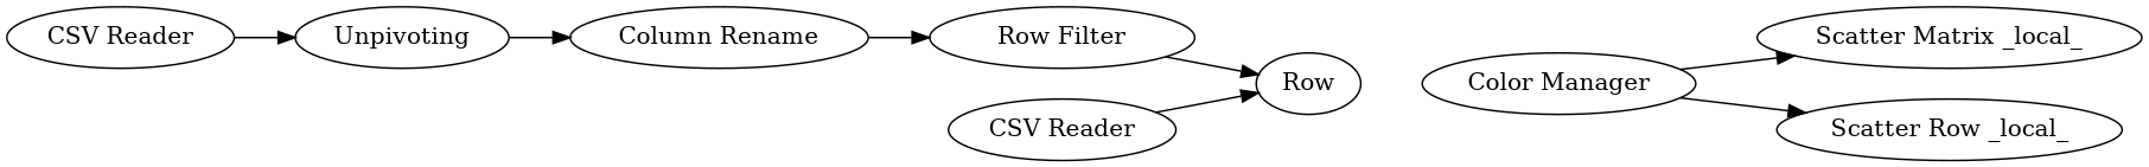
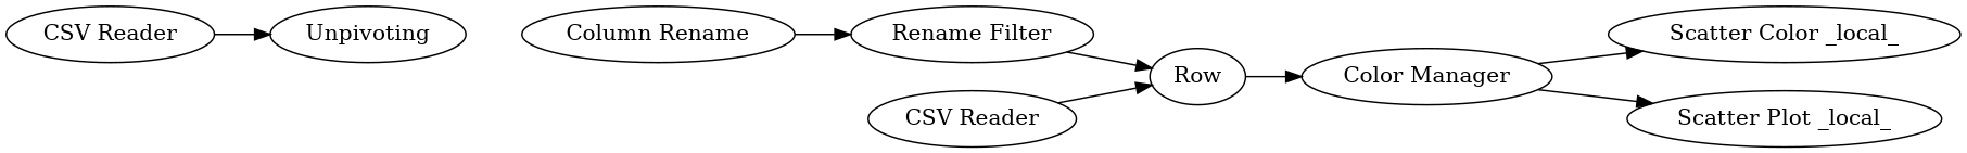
  digraph {
    rankdir=LR
    n1 [label="Color Manager"]
-   n2 [label="Scatter Matrix _local_"]
-   n3 [label="Scatter Row _local_"]
+   n2 [label="Scatter Color _local_"]
+   n3 [label="Scatter Plot _local_"]
    n4 [label="Column Rename"]
-   n5 [label="Row Filter"]
+   n5 [label="Rename Filter"]
    n6 [label=Row]
    n7 [label=Unpivoting]
    n8 [label="CSV Reader"]
    n9 [label="CSV Reader"]
    n1 -> n2
    n1 -> n3
    n4 -> n5
    n5 -> n6
-   n7 -> n4
+   n6 -> n1
    n8 -> n6
    n9 -> n7
  }
